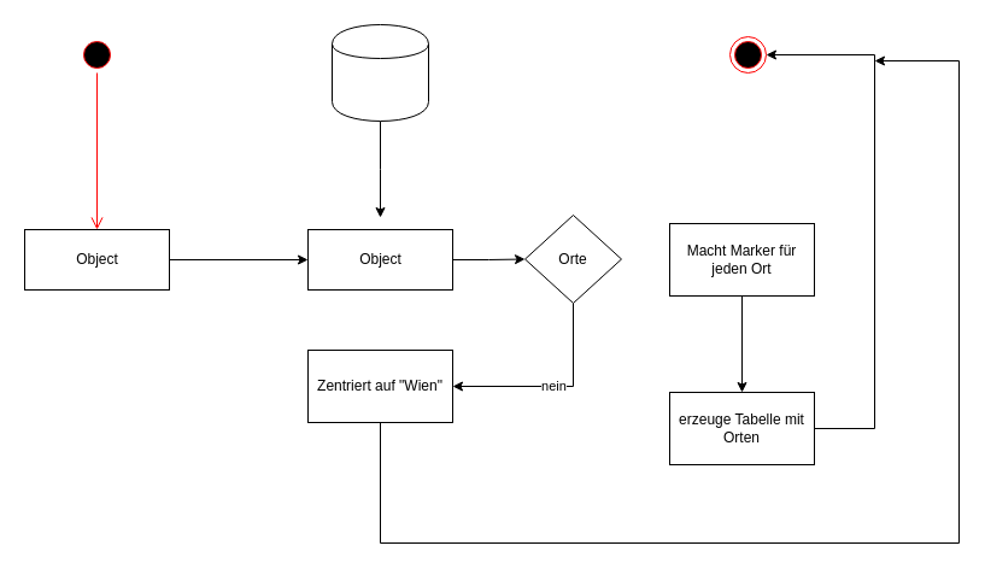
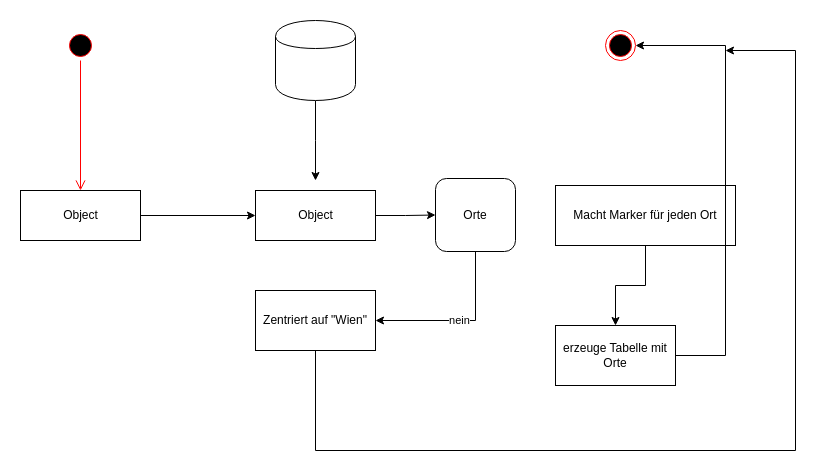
  <mxCell id="0" />
  <mxCell id="1" parent="0" />
  <mxCell id="2" value="" style="ellipse;html=1;shape=endState;fillColor=#000000;strokeColor=#ff0000;" parent="1" vertex="1"><mxGeometry x="605" y="30" width="30" height="30" as="geometry" /></mxCell>
  <mxCell id="3" value="" style="edgeStyle=orthogonalEdgeStyle;rounded=0;orthogonalLoop=1;jettySize=auto;html=1;" parent="1" source="4" target="6" edge="1"><mxGeometry relative="1" as="geometry" /></mxCell>
  <mxCell id="4" value="Object" style="html=1;" parent="1" vertex="1"><mxGeometry x="20" y="190" width="120" height="50" as="geometry" /></mxCell>
  <mxCell id="5" style="edgeStyle=orthogonalEdgeStyle;rounded=0;orthogonalLoop=1;jettySize=auto;html=1;" parent="1" source="6" target="13" edge="1"><mxGeometry relative="1" as="geometry"><mxPoint x="435" y="215" as="targetPoint" /></mxGeometry></mxCell>
  <mxCell id="6" value="Object" style="html=1;" parent="1" vertex="1"><mxGeometry x="255" y="190" width="120" height="50" as="geometry" /></mxCell>
  <mxCell id="7" value="" style="ellipse;html=1;shape=startState;fillColor=#000000;strokeColor=#ff0000;" parent="1" vertex="1"><mxGeometry x="65" y="30" width="30" height="30" as="geometry" /></mxCell>
  <mxCell id="8" value="" style="edgeStyle=orthogonalEdgeStyle;html=1;verticalAlign=bottom;endArrow=open;endSize=8;strokeColor=#ff0000;entryX=0.5;entryY=0;entryDx=0;entryDy=0;" parent="1" source="7" target="4" edge="1"><mxGeometry relative="1" as="geometry"><mxPoint x="80" y="120" as="targetPoint" /></mxGeometry></mxCell>
  <mxCell id="9" style="edgeStyle=orthogonalEdgeStyle;rounded=0;orthogonalLoop=1;jettySize=auto;html=1;exitX=0.5;exitY=1;exitDx=0;exitDy=0;entryX=0.5;entryY=1;entryDx=0;entryDy=0;" parent="1" source="11" target="11" edge="1"><mxGeometry relative="1" as="geometry"><mxPoint x="315" y="180" as="targetPoint" /><mxPoint x="315" y="110" as="sourcePoint" /></mxGeometry></mxCell>
  <mxCell id="10" style="edgeStyle=orthogonalEdgeStyle;rounded=0;orthogonalLoop=1;jettySize=auto;html=1;exitX=0.5;exitY=1;exitDx=0;exitDy=0;" parent="1" source="11" edge="1"><mxGeometry relative="1" as="geometry"><mxPoint x="315" y="180" as="targetPoint" /></mxGeometry></mxCell>
  <mxCell id="11" value="" style="shape=cylinder;whiteSpace=wrap;html=1;boundedLbl=1;backgroundOutline=1;" parent="1" vertex="1"><mxGeometry x="275" y="20" width="80" height="80" as="geometry" /></mxCell>
  <mxCell id="12" value="nein" style="edgeStyle=orthogonalEdgeStyle;rounded=0;orthogonalLoop=1;jettySize=auto;html=1;exitX=0.5;exitY=1;exitDx=0;exitDy=0;entryX=1;entryY=0.5;entryDx=0;entryDy=0;strokeWidth=1;" edge="1" parent="1" source="13" target="15"><mxGeometry relative="1" as="geometry" /></mxCell>
- <mxCell id="13" value="Orte" style="rhombus;whiteSpace=wrap;html=1;" parent="1" vertex="1"><mxGeometry x="435" y="178" width="80" height="73" as="geometry" /></mxCell>
+ <mxCell id="13" value="Orte" style="whiteSpace=wrap;html=1;rounded=1;" parent="1" vertex="1"><mxGeometry x="435" y="178" width="80" height="73" as="geometry" /></mxCell>
  <mxCell id="14" style="edgeStyle=orthogonalEdgeStyle;rounded=0;orthogonalLoop=1;jettySize=auto;html=1;startArrow=none;startFill=0;strokeWidth=1;" edge="1" parent="1" source="15"><mxGeometry relative="1" as="geometry"><mxPoint x="725" y="50" as="targetPoint" /><Array as="points"><mxPoint x="315" y="450" /><mxPoint x="795" y="450" /><mxPoint x="795" y="50" /></Array></mxGeometry></mxCell>
  <mxCell id="15" value="Zentriert auf &quot;Wien&quot;" style="rounded=0;whiteSpace=wrap;html=1;" vertex="1" parent="1"><mxGeometry x="255" y="290" width="120" height="60" as="geometry" /></mxCell>
  <mxCell id="16" value="" style="edgeStyle=orthogonalEdgeStyle;rounded=0;orthogonalLoop=1;jettySize=auto;html=1;startArrow=none;startFill=0;strokeWidth=1;" edge="1" parent="1" source="17" target="19"><mxGeometry relative="1" as="geometry" /></mxCell>
- <mxCell id="17" value="Macht Marker für jeden Ort" style="rounded=0;whiteSpace=wrap;html=1;" vertex="1" parent="1"><mxGeometry x="555" y="185" width="120" height="60" as="geometry" /></mxCell>
+ <mxCell id="17" value="Macht Marker für jeden Ort" style="rounded=0;whiteSpace=wrap;html=1;" vertex="1" parent="1"><mxGeometry x="555" y="185" width="180" height="60" as="geometry" /></mxCell>
  <mxCell id="18" style="edgeStyle=orthogonalEdgeStyle;rounded=0;orthogonalLoop=1;jettySize=auto;html=1;startArrow=none;startFill=0;strokeWidth=1;entryX=1;entryY=0.5;entryDx=0;entryDy=0;" edge="1" parent="1" source="19" target="2"><mxGeometry relative="1" as="geometry"><mxPoint x="715" y="50" as="targetPoint" /><Array as="points"><mxPoint x="725" y="355" /><mxPoint x="725" y="45" /></Array></mxGeometry></mxCell>
- <mxCell id="19" value="erzeuge Tabelle mit Orten" style="rounded=0;whiteSpace=wrap;html=1;" vertex="1" parent="1"><mxGeometry x="555" y="325" width="120" height="60" as="geometry" /></mxCell>
+ <mxCell id="19" value="erzeuge Tabelle mit Orte" style="rounded=0;whiteSpace=wrap;html=1;" vertex="1" parent="1"><mxGeometry x="555" y="325" width="120" height="60" as="geometry" /></mxCell>
